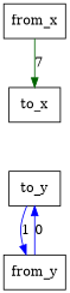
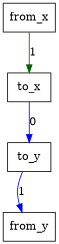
  digraph {
    rankdir=TB
    node [fillcolor=white shape=box style=filled]
    edge [color=blue]
    n1 [label=<from_x>]
    n2 [label=<to_x>]
    n3 [label=<from_y>]
    n4 [label=<to_y>]
-   n1 -> n2 [color=darkgreen label=7]
-   n3 -> n4 [label=0]
+   n1 -> n2 [color=darkgreen label=1]
+   n2 -> n4 [label=0]
    n4 -> n3 [label=1]
  }
